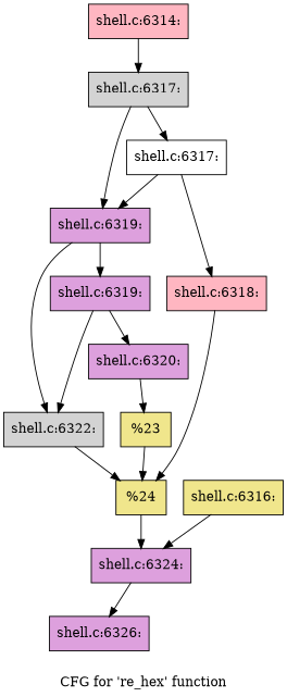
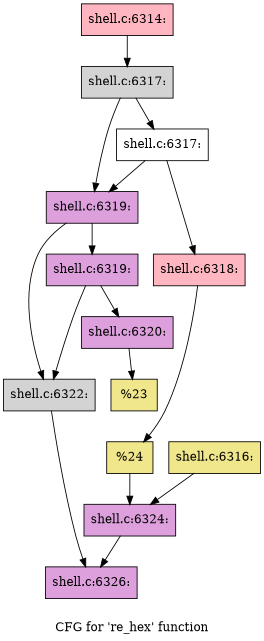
  digraph {
    label="CFG for 're_hex' function"
    node [fillcolor=plum shape=record style=filled]
    n1 [fillcolor=lightpink label="{shell.c:6314:}"]
    n2 [fillcolor=lightgrey label="{shell.c:6317:}"]
    n3 [fillcolor=white label="{shell.c:6317:}"]
    n4 [label="{shell.c:6319:}"]
    n5 [fillcolor=khaki label="{shell.c:6316:}"]
    n6 [label="{shell.c:6324:}"]
    n7 [fillcolor=lightpink label="{shell.c:6318:}"]
    n8 [label="{shell.c:6319:}"]
    n9 [fillcolor=lightgrey label="{shell.c:6322:}"]
    n10 [label="{shell.c:6326:}"]
    n11 [fillcolor=khaki label="{%24}"]
    n12 [label="{shell.c:6320:}"]
    n13 [fillcolor=khaki label="{%23}"]
    n1 -> n2
    n2 -> n3
    n2 -> n4
    n3 -> n4
    n3 -> n7
    n4 -> n8
    n4 -> n9
    n5 -> n6
    n6 -> n10
    n7 -> n11
    n8 -> n9
    n8 -> n12
-   n9 -> n11
+   n9 -> n10
    n11 -> n6
    n12 -> n13
-   n13 -> n11
  }
